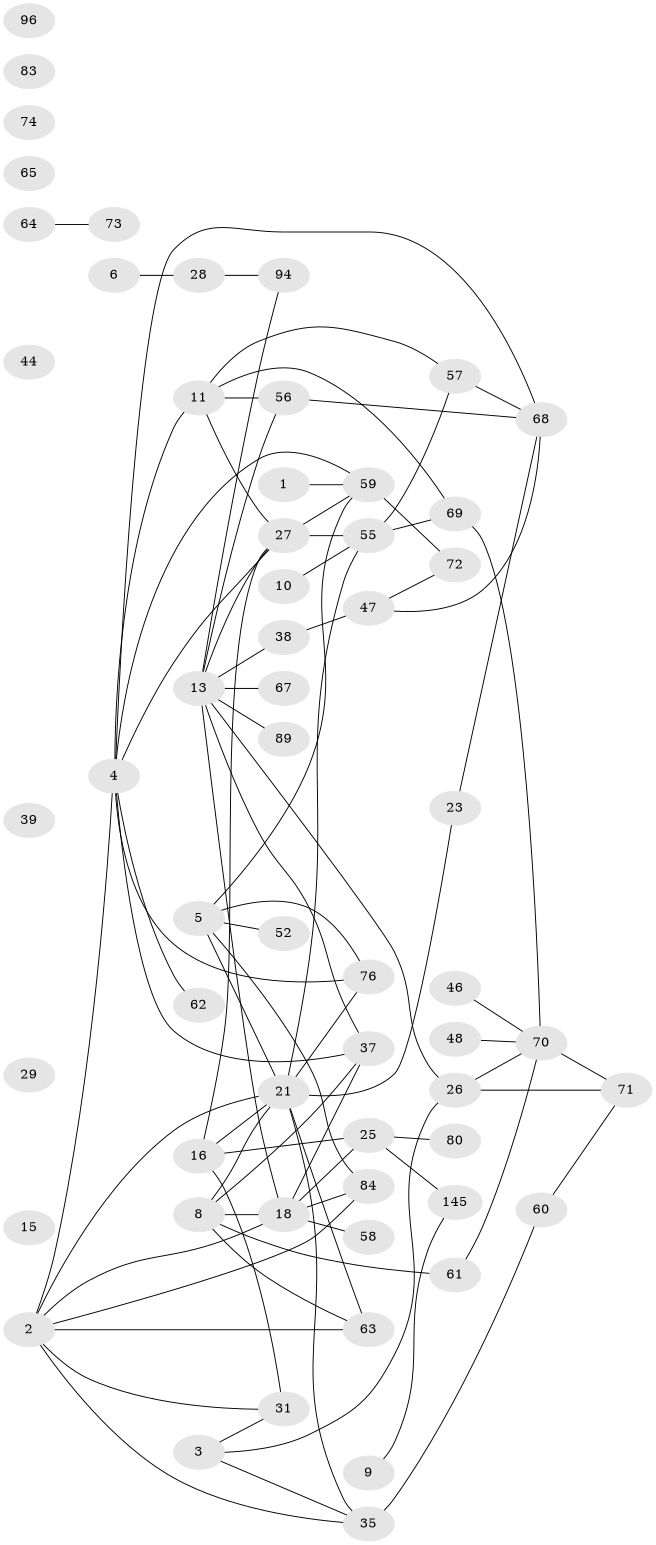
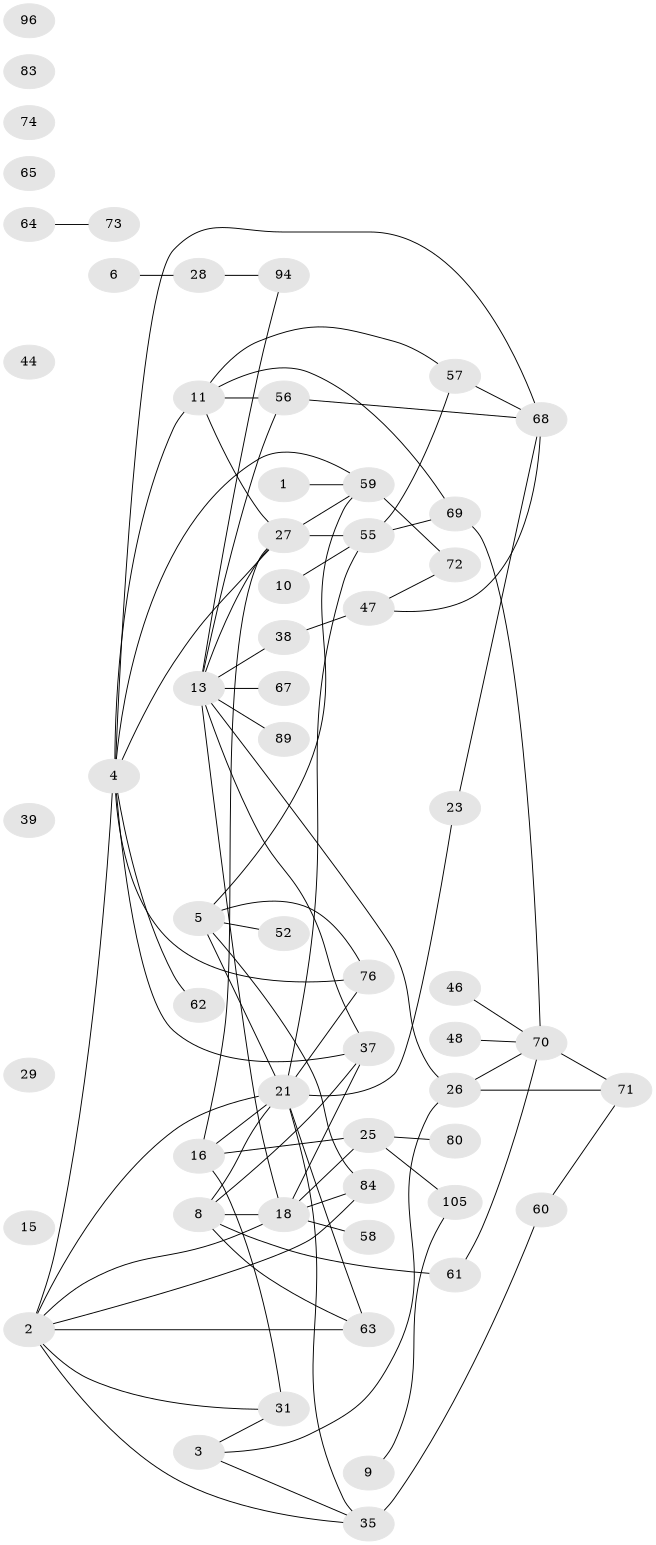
  graph {
    rankdir=LR
    node [color=gray90 style=filled]
    1 [super="+24"]
    59 [super="+88"]
    72
    2 [super="+112+113+95+19+43"]
    4 [super="+33+12"]
    18 [super="+20+107+66"]
    21 [super="+22+85"]
    31
    35 [super="+53+78"]
    63
    84
    11 [super="+14+90"]
    27 [super="+54"]
    37 [super="+79"]
    62
    68
    76 [super="+97"]
    25 [super="+30+34"]
    58 [super="+81"]
    55 [super="+77"]
    23
    60 [super="+82"]
    3 [super="+50"]
    26
    70
    71 [super="+111"]
    56
    57
    69
-   105 [super="+108" label=145]
+   105 [super="+108"]
    80
    5 [super="+7+45"]
    52
    6 [super="+99"]
    28 [super="+36+32"]
    94
    8 [super="+104+42"]
    61
    9
    10
    13 [super="+106+87"]
    38
    67 [super="+93"]
    89 [super="+110"]
    47 [super="+51"]
    15
    16 [super="+98"]
    29
    39
    44
    46 [super="+92"]
    48
    64
    73
    65
    74
    83
    96
    1 -- 59
    59 -- 72
    2 -- 4
    2 -- 18
    2 -- 21
    2 -- 31
    2 -- 35 [weight=2]
    2 -- 63
    2 -- 84
    4 -- 59
    4 -- 11
    4 -- 27
    4 -- 37
    4 -- 62
    4 -- 68
    4 -- 76
    18 -- 84
    18 -- 37
    18 -- 25
    18 -- 58
    21 -- 35
    21 -- 63
    21 -- 76
    21 -- 55
    21 -- 23
    35 -- 60
    11 -- 27
    11 -- 56
    11 -- 57
    11 -- 69
    27 -- 59
    27 -- 55 [weight=2]
    25 -- 105
    25 -- 80
    55 -- 57
    55 -- 69
    23 -- 68
    60 -- 71
    3 -- 31
    3 -- 35
    3 -- 26
    26 -- 70
    26 -- 71
    70 -- 71
    56 -- 68
    57 -- 68
    69 -- 70
    5 -- 59
    5 -- 21
    5 -- 84
    5 -- 76
    5 -- 52
    6 -- 28
    28 -- 94
    8 -- 18
    8 -- 21
    8 -- 63
    8 -- 37
    8 -- 61
    61 -- 70
    9 -- 105
    10 -- 55
    13 -- 18
    13 -- 27
    13 -- 37
    13 -- 26
    13 -- 56
    13 -- 94
    13 -- 38
    13 -- 67
    13 -- 89
    38 -- 47
    47 -- 72
    47 -- 68
    16 -- 21
    16 -- 31
    16 -- 27
    16 -- 25
    46 -- 70
    48 -- 70
    64 -- 73
  }
